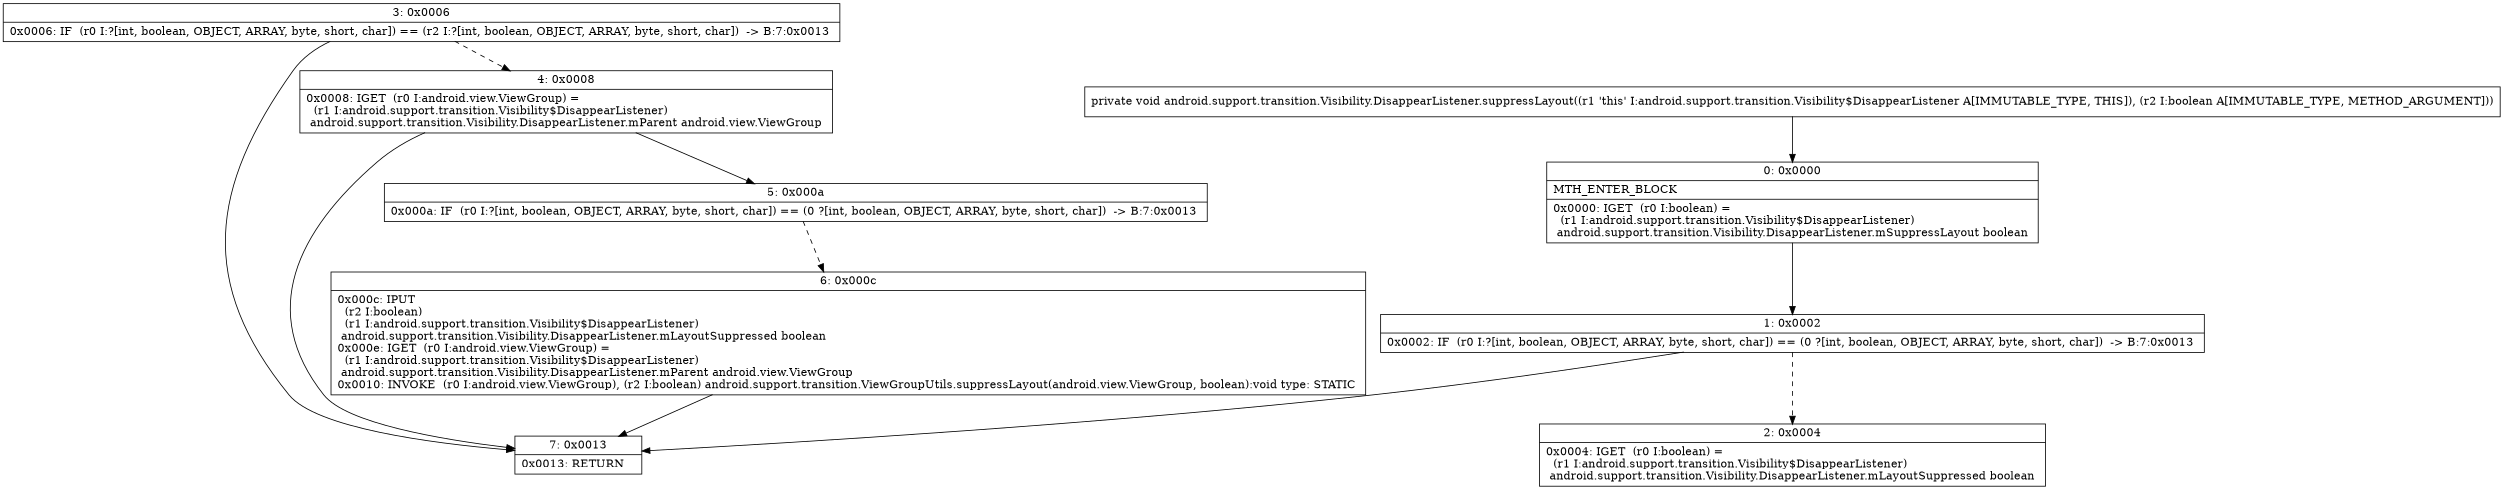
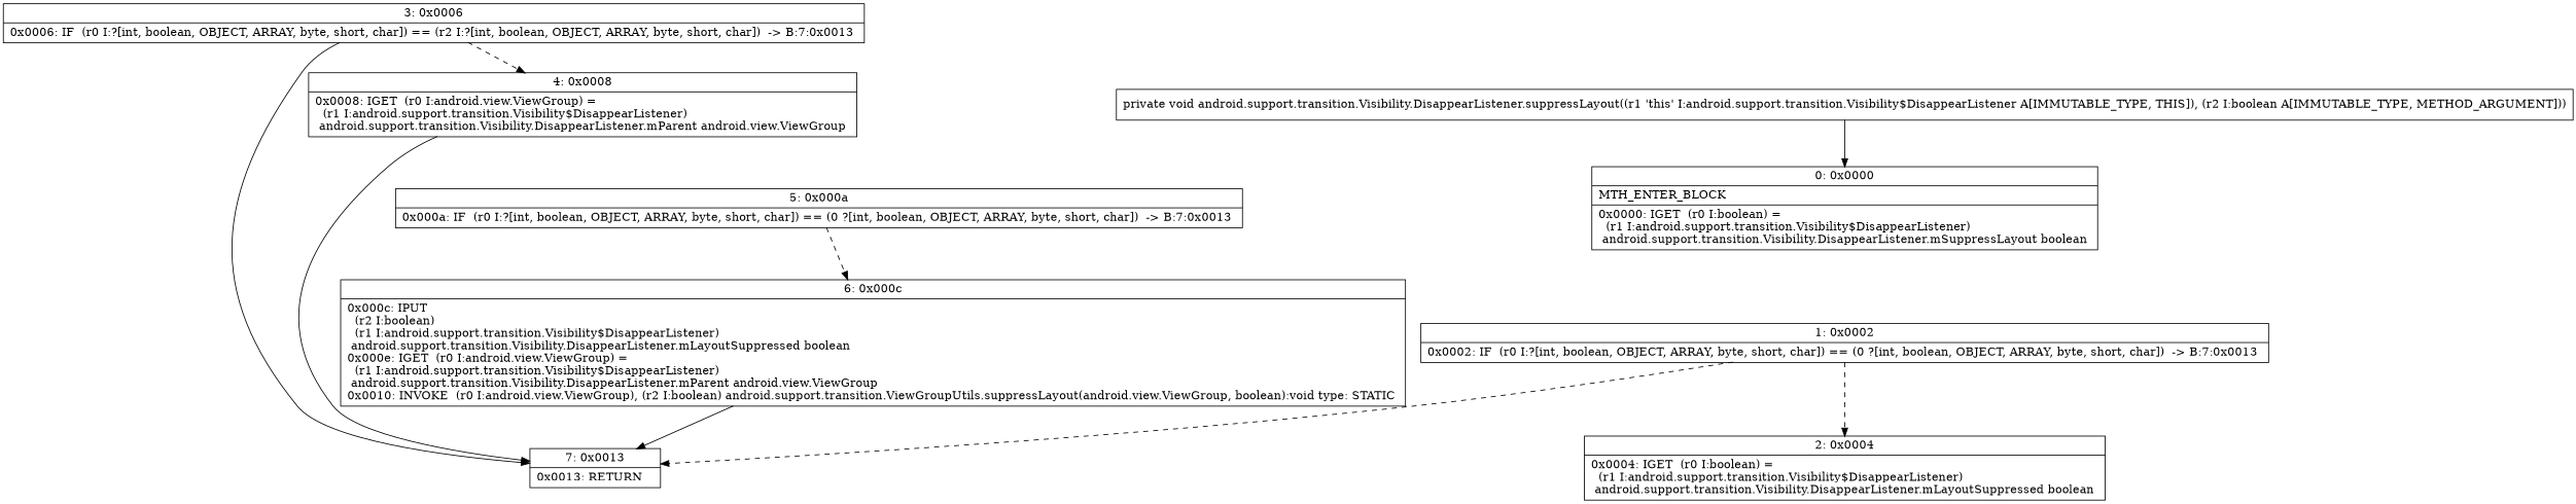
  digraph {
    node [shape=record]
    n1 [label="{0\:\ 0x0000|MTH_ENTER_BLOCK\l|0x0000: IGET  (r0 I:boolean) = \l  (r1 I:android.support.transition.Visibility$DisappearListener)\l android.support.transition.Visibility.DisappearListener.mSuppressLayout boolean \l}"]
    n2 [label="{1\:\ 0x0002|0x0002: IF  (r0 I:?[int, boolean, OBJECT, ARRAY, byte, short, char]) == (0 ?[int, boolean, OBJECT, ARRAY, byte, short, char])  \-\> B:7:0x0013 \l}"]
    n3 [label="{2\:\ 0x0004|0x0004: IGET  (r0 I:boolean) = \l  (r1 I:android.support.transition.Visibility$DisappearListener)\l android.support.transition.Visibility.DisappearListener.mLayoutSuppressed boolean \l}"]
    n4 [label="{7\:\ 0x0013|0x0013: RETURN   \l}"]
    n5 [label="{3\:\ 0x0006|0x0006: IF  (r0 I:?[int, boolean, OBJECT, ARRAY, byte, short, char]) == (r2 I:?[int, boolean, OBJECT, ARRAY, byte, short, char])  \-\> B:7:0x0013 \l}"]
    n6 [label="{4\:\ 0x0008|0x0008: IGET  (r0 I:android.view.ViewGroup) = \l  (r1 I:android.support.transition.Visibility$DisappearListener)\l android.support.transition.Visibility.DisappearListener.mParent android.view.ViewGroup \l}"]
    n7 [label="{5\:\ 0x000a|0x000a: IF  (r0 I:?[int, boolean, OBJECT, ARRAY, byte, short, char]) == (0 ?[int, boolean, OBJECT, ARRAY, byte, short, char])  \-\> B:7:0x0013 \l}"]
    n8 [label="{6\:\ 0x000c|0x000c: IPUT  \l  (r2 I:boolean)\l  (r1 I:android.support.transition.Visibility$DisappearListener)\l android.support.transition.Visibility.DisappearListener.mLayoutSuppressed boolean \l0x000e: IGET  (r0 I:android.view.ViewGroup) = \l  (r1 I:android.support.transition.Visibility$DisappearListener)\l android.support.transition.Visibility.DisappearListener.mParent android.view.ViewGroup \l0x0010: INVOKE  (r0 I:android.view.ViewGroup), (r2 I:boolean) android.support.transition.ViewGroupUtils.suppressLayout(android.view.ViewGroup, boolean):void type: STATIC \l}"]
    n9 [label="{private void android.support.transition.Visibility.DisappearListener.suppressLayout((r1 'this' I:android.support.transition.Visibility$DisappearListener A[IMMUTABLE_TYPE, THIS]), (r2 I:boolean A[IMMUTABLE_TYPE, METHOD_ARGUMENT])) }"]
-   n1 -> n2
    n2 -> n3 [style=dashed]
-   n2 -> n4
+   n2 -> n4 [style=dashed]
    n5 -> n4
    n5 -> n6 [style=dashed]
    n6 -> n4
-   n6 -> n7
    n7 -> n8 [style=dashed]
    n8 -> n4
    n9 -> n1
  }
